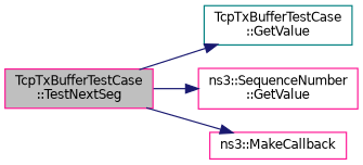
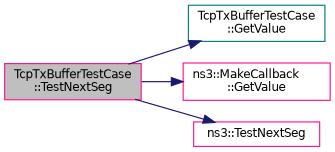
  digraph {
    rankdir=LR
    node [color=deeppink fillcolor=white fontname=Helvetica fontsize=10 shape=record style=filled]
    edge [color=midnightblue fontname=Helvetica fontsize=10 labelfontname=Helvetica labelfontsize=10 style=solid]
    n1 [fillcolor=grey75 fontcolor=black height=0.2 label="TcpTxBufferTestCase\l::TestNextSeg" width=0.4]
    n2 [color=teal height=0.2 label="TcpTxBufferTestCase\l::GetValue" width=0.4]
-   n3 [height=0.2 label="ns3::SequenceNumber\l::GetValue" width=0.4]
-   n4 [height=0.2 label="ns3::MakeCallback" width=0.4]
+   n3 [height=0.2 label="ns3::MakeCallback\l::GetValue" width=0.4]
+   n4 [height=0.2 label="ns3::TestNextSeg" width=0.4]
    n1 -> n2
    n1 -> n3
    n1 -> n4
  }
